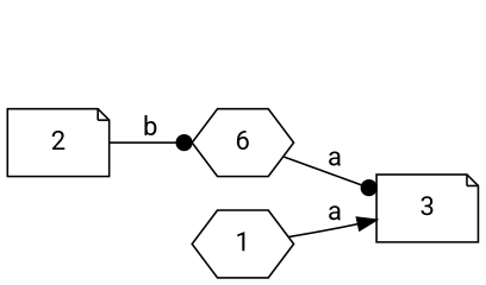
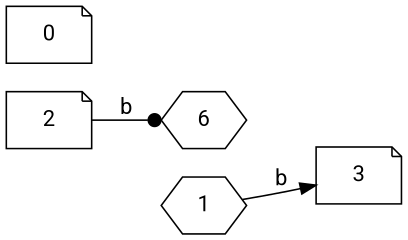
  strict digraph {
    fontname=Roboto
    rankdir=LR
    node [fontname=Roboto shape=note]
    edge [arrowhead=dot fontname=Roboto]
    3
    6 [shape=hexagon]
+   0
    1 [shape=hexagon]
    2
-   6 -> 3 [label=a]
-   1 -> 3 [arrowhead=normal label=a]
+   1 -> 3 [arrowhead=normal label=b]
    2 -> 6 [label=b]
  }
